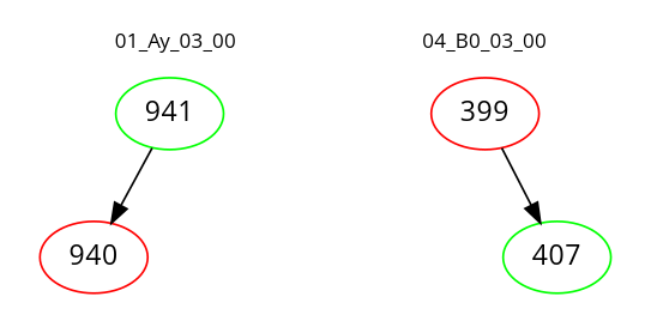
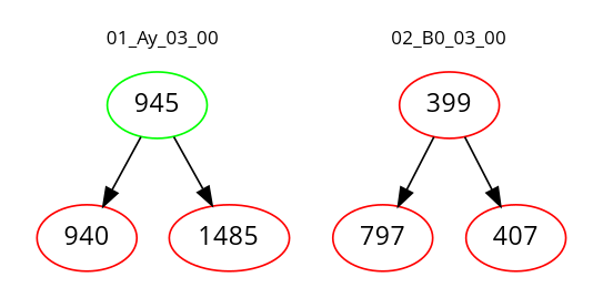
  digraph {
    fontname="Open Sans"
    node [color=red fontname="Open Sans"]
    edge [color=black fontname="Open Sans"]
-   n1 [color=green label=941]
+   n1 [color=green label=945]
    n2 [label=940]
+   n3 [label=1485]
    n4 [label=399]
-   n6 [color=green label=407]
+   n5 [label=797]
+   n6 [label=407]
    subgraph cluster_1 {
      color=white
      fontsize=10
      label="01_Ay_03_00"
      n1
      n2
+     n3
    }
    subgraph cluster_2 {
      color=white
      fontsize=10
-     label="04_B0_03_00"
+     label="02_B0_03_00"
      n4
+     n5
      n6
    }
    n1 -> n2
+   n1 -> n3
+   n4 -> n5
    n4 -> n6
  }
